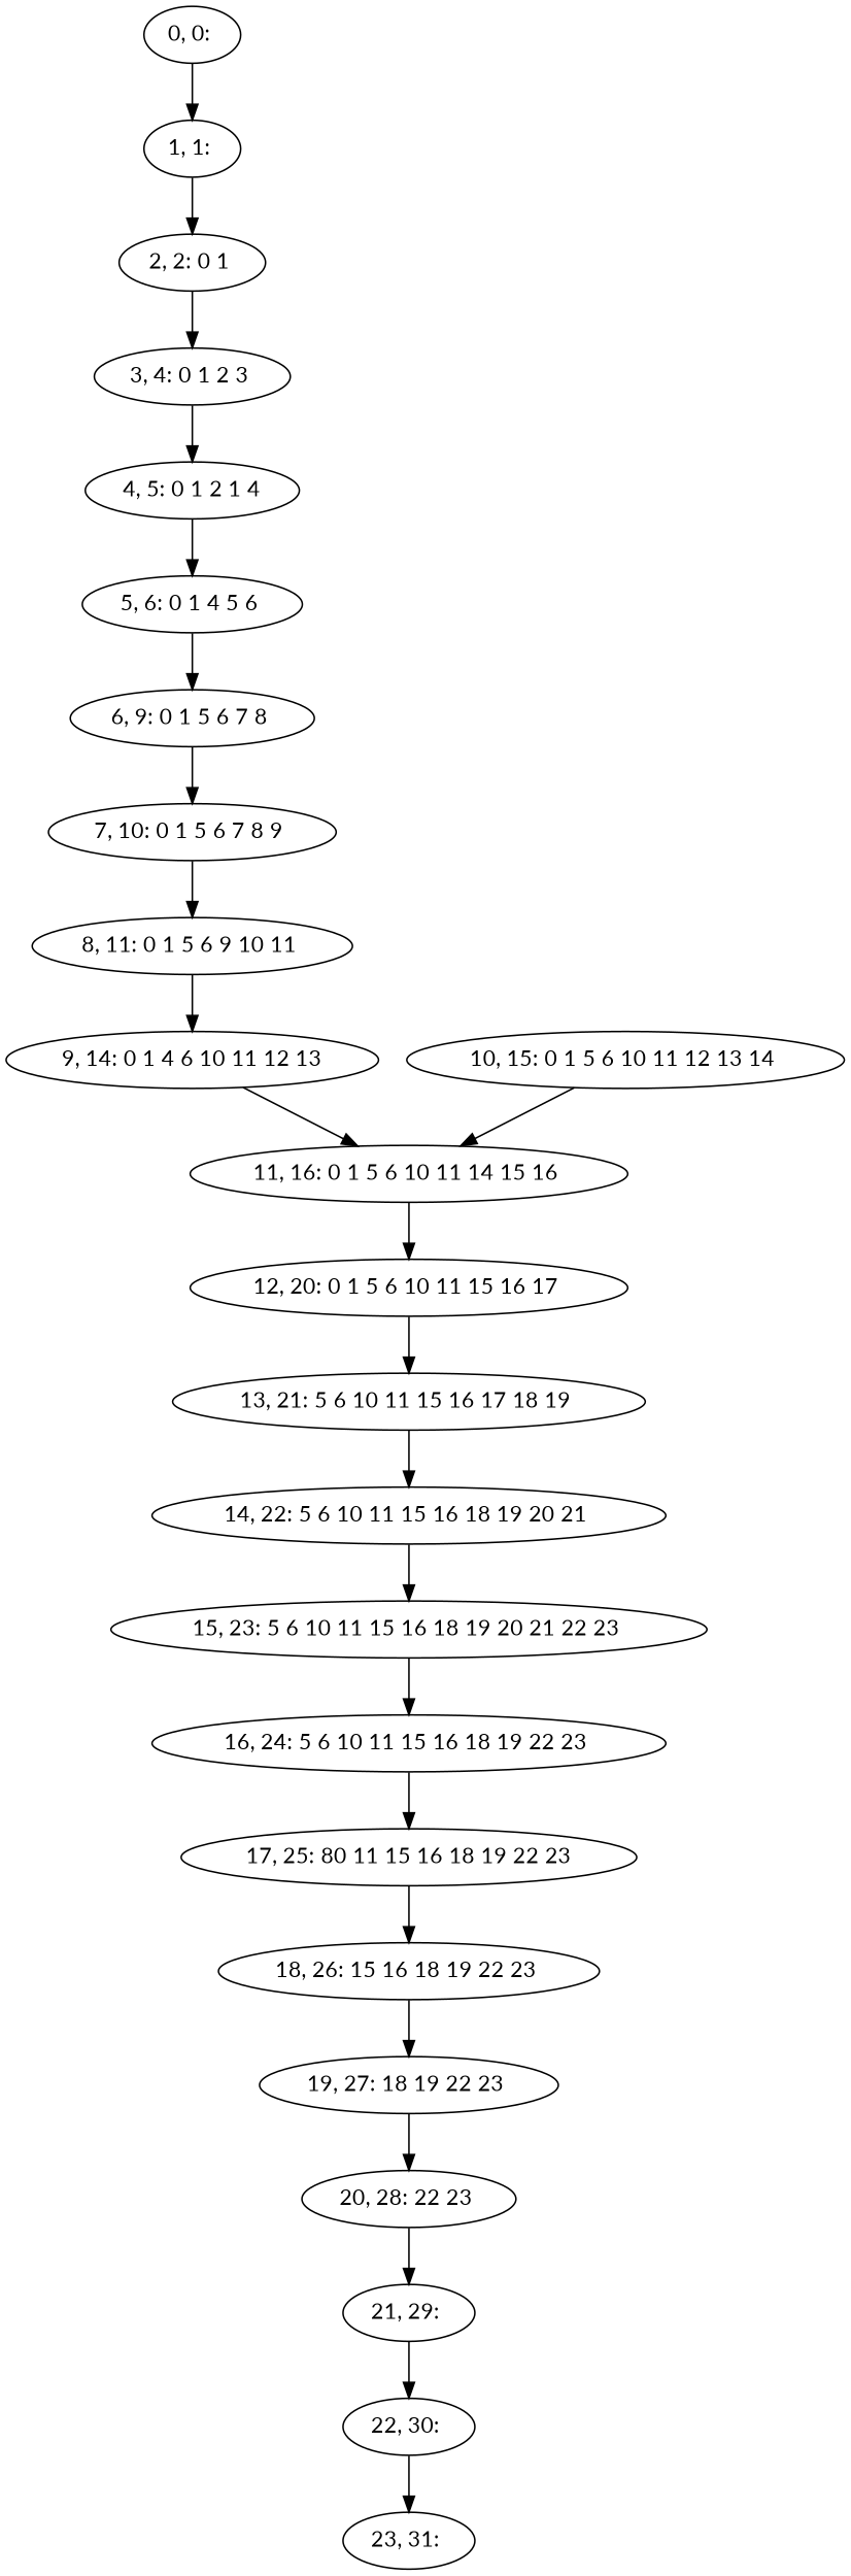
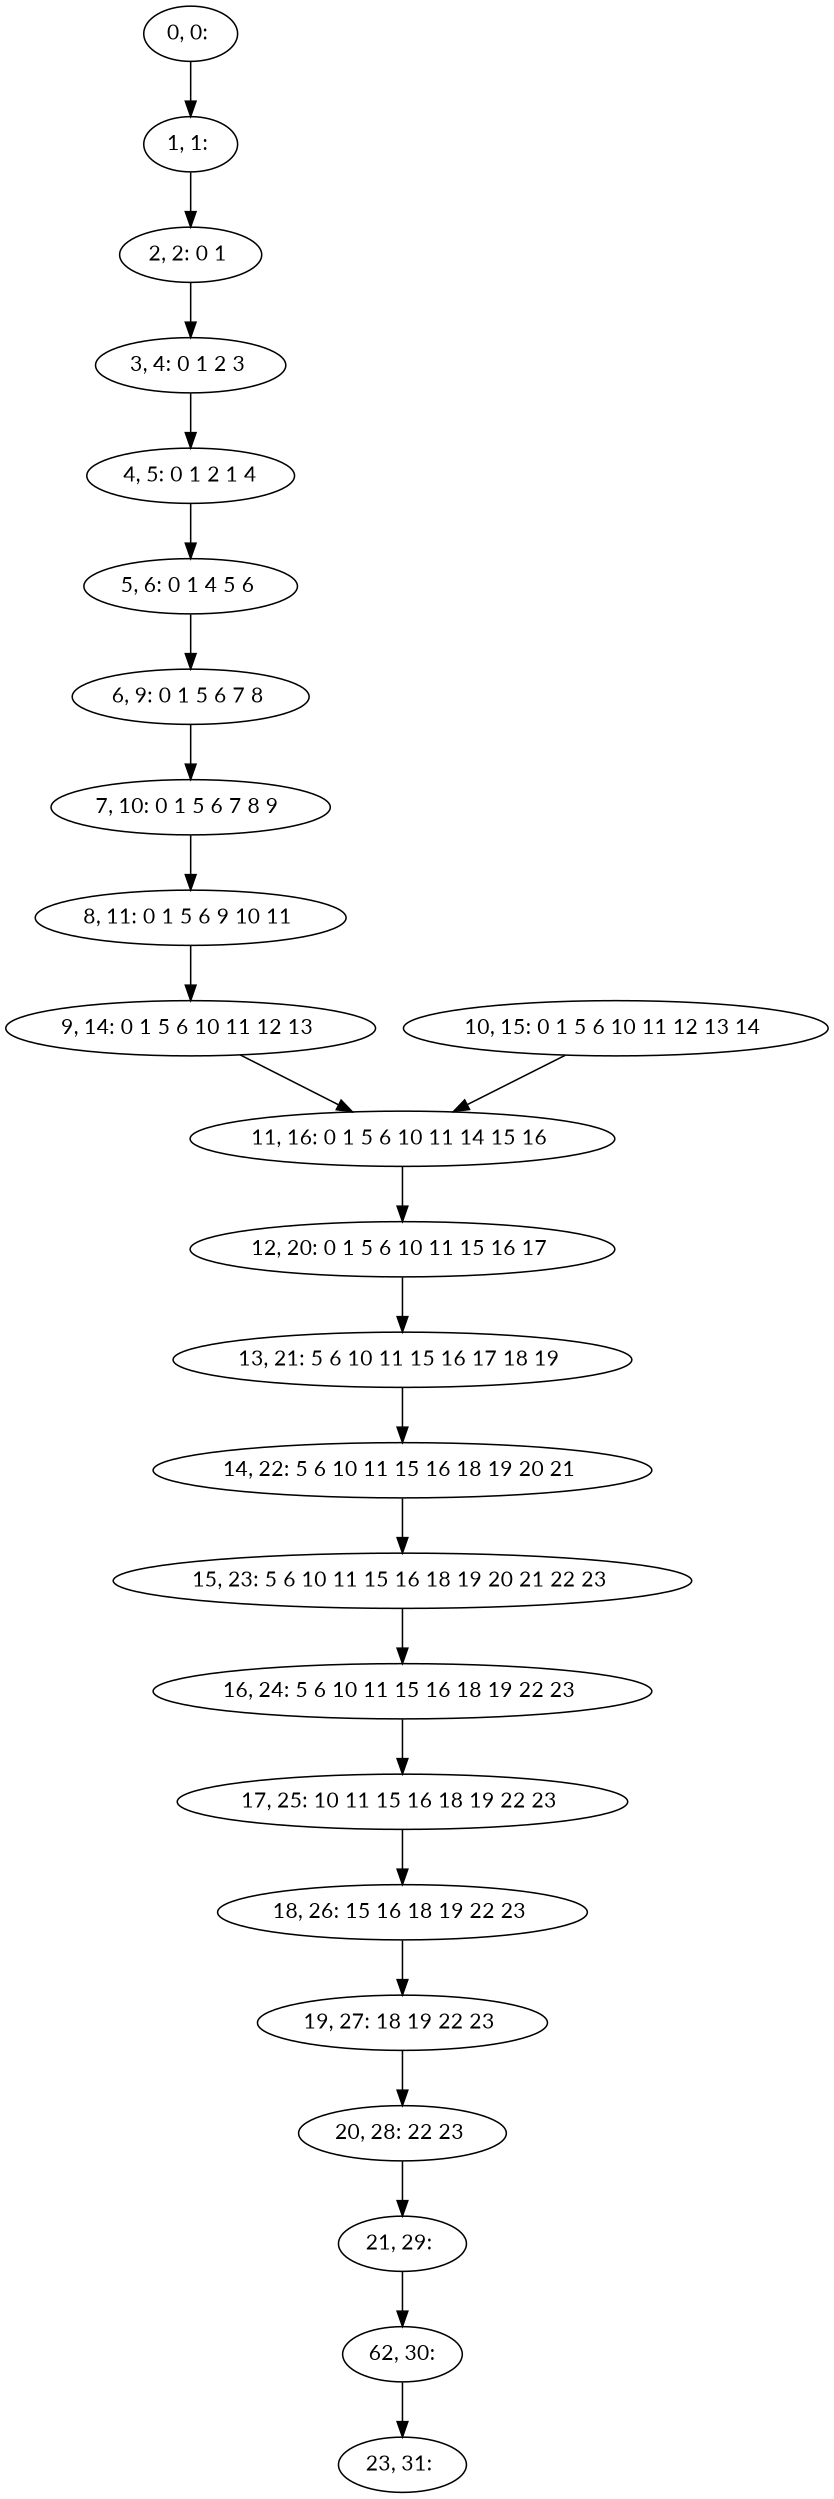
  digraph {
    fontname=Lato
    node [fontname=Lato]
    edge [fontname=Lato]
    n1 [label="0, 0: "]
    n2 [label="1, 1: "]
    n3 [label="2, 2: 0 1 "]
    n4 [label="3, 4: 0 1 2 3 "]
    n5 [label="4, 5: 0 1 2 1 4"]
    n6 [label="5, 6: 0 1 4 5 6 "]
    n7 [label="6, 9: 0 1 5 6 7 8 "]
    n8 [label="7, 10: 0 1 5 6 7 8 9 "]
    n9 [label="8, 11: 0 1 5 6 9 10 11 "]
-   n10 [label="9, 14: 0 1 4 6 10 11 12 13"]
+   n10 [label="9, 14: 0 1 5 6 10 11 12 13 "]
    n11 [label="11, 16: 0 1 5 6 10 11 14 15 16 "]
    n12 [label="10, 15: 0 1 5 6 10 11 12 13 14 "]
    n13 [label="12, 20: 0 1 5 6 10 11 15 16 17 "]
    n14 [label="13, 21: 5 6 10 11 15 16 17 18 19 "]
    n15 [label="14, 22: 5 6 10 11 15 16 18 19 20 21 "]
    n16 [label="15, 23: 5 6 10 11 15 16 18 19 20 21 22 23 "]
    n17 [label="16, 24: 5 6 10 11 15 16 18 19 22 23 "]
-   n18 [label="17, 25: 80 11 15 16 18 19 22 23"]
+   n18 [label="17, 25: 10 11 15 16 18 19 22 23 "]
    n19 [label="18, 26: 15 16 18 19 22 23 "]
    n20 [label="19, 27: 18 19 22 23 "]
    n21 [label="20, 28: 22 23 "]
    n22 [label="21, 29: "]
-   n23 [label="22, 30: "]
+   n23 [label="62, 30:"]
    n24 [label="23, 31: "]
    n1 -> n2
    n2 -> n3
    n3 -> n4
    n4 -> n5
    n5 -> n6
    n6 -> n7
    n7 -> n8
    n8 -> n9
    n9 -> n10
    n10 -> n11
    n11 -> n13
    n12 -> n11
    n13 -> n14
    n14 -> n15
    n15 -> n16
    n16 -> n17
    n17 -> n18
    n18 -> n19
    n19 -> n20
    n20 -> n21
    n21 -> n22
    n22 -> n23
    n23 -> n24
  }
